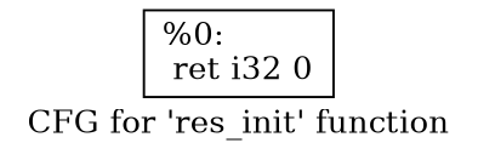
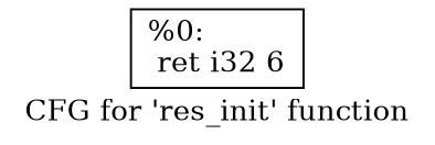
  digraph {
    label="CFG for 'res_init' function"
-   n1 [label="{%0:\l  ret i32 0\l}" shape=record style=filled fillcolor=white]
+   n1 [label="{%0:\l  ret i32 6\l}" shape=record style=filled fillcolor=white]
  }
